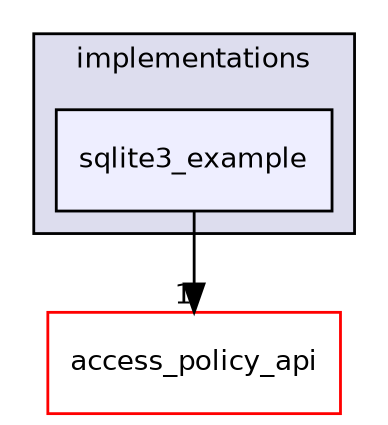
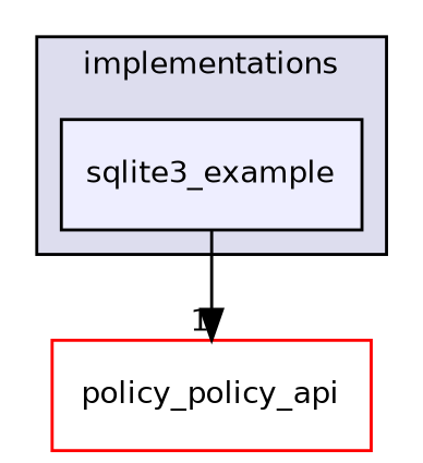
  digraph {
    compound=true
    fontname="DejaVu Sans"
    node [fontname="DejaVu Sans" fontsize=10 shape=box style=filled]
    n1 [fillcolor="#eeeeff" label=sqlite3_example pencolor=black]
-   n2 [color=red fillcolor=white label=access_policy_api]
+   n2 [color=red fillcolor=white label=policy_policy_api]
    subgraph cluster_1 {
      bgcolor="#ddddee"
      fontsize=10
      label=implementations
      pencolor=black
      n1
    }
    n1 -> n2 [headlabel=1 labeldistance=1.5 labelfontname=Helvetica labelfontsize=10 fontname="DejaVu Sans"]
  }
